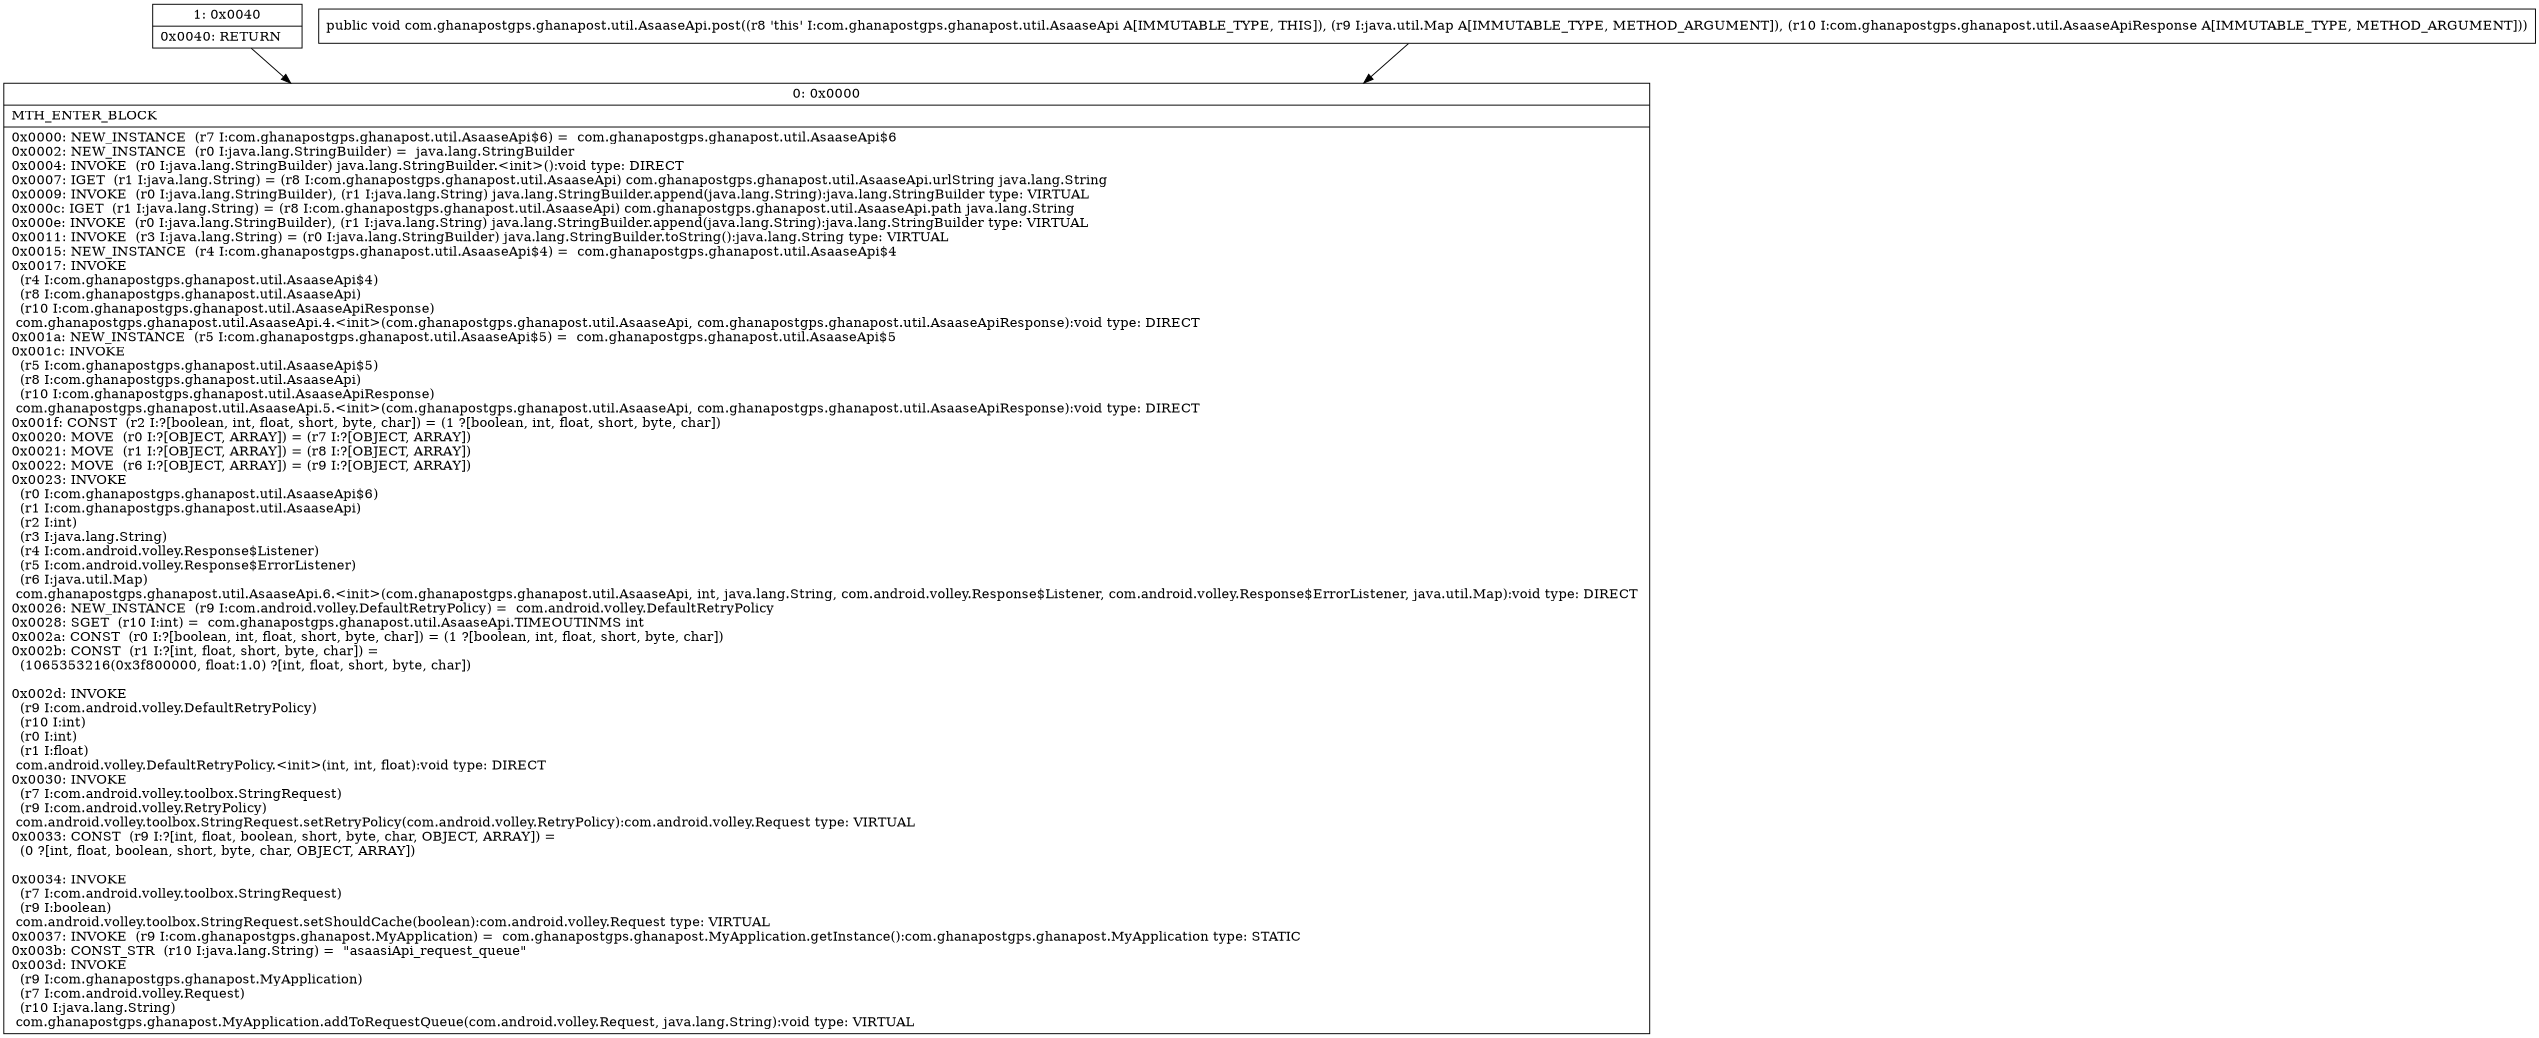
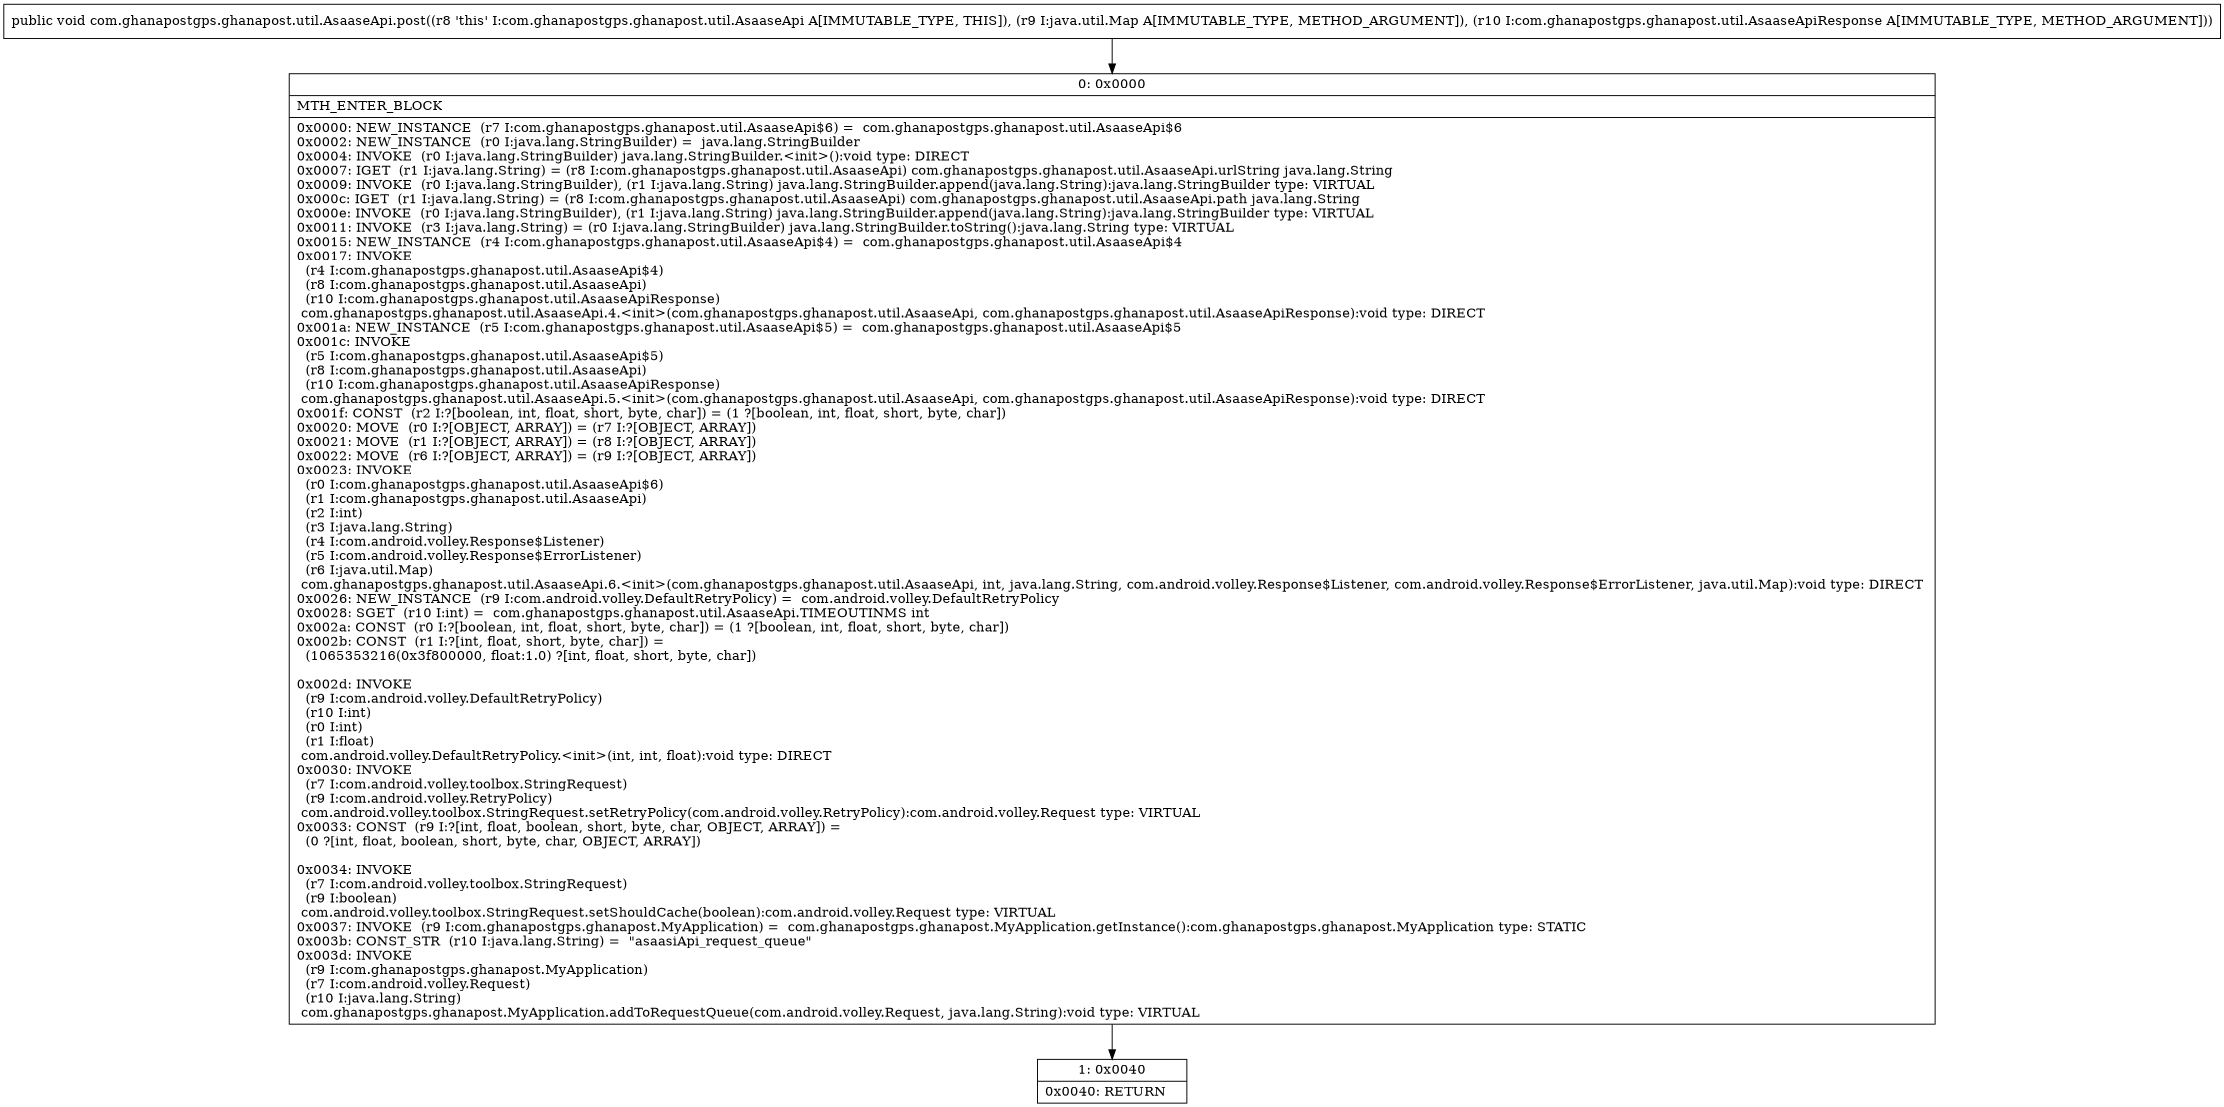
  digraph {
    node [shape=record]
    n1 [label="{0\:\ 0x0000|MTH_ENTER_BLOCK\l|0x0000: NEW_INSTANCE  (r7 I:com.ghanapostgps.ghanapost.util.AsaaseApi$6) =  com.ghanapostgps.ghanapost.util.AsaaseApi$6 \l0x0002: NEW_INSTANCE  (r0 I:java.lang.StringBuilder) =  java.lang.StringBuilder \l0x0004: INVOKE  (r0 I:java.lang.StringBuilder) java.lang.StringBuilder.\<init\>():void type: DIRECT \l0x0007: IGET  (r1 I:java.lang.String) = (r8 I:com.ghanapostgps.ghanapost.util.AsaaseApi) com.ghanapostgps.ghanapost.util.AsaaseApi.urlString java.lang.String \l0x0009: INVOKE  (r0 I:java.lang.StringBuilder), (r1 I:java.lang.String) java.lang.StringBuilder.append(java.lang.String):java.lang.StringBuilder type: VIRTUAL \l0x000c: IGET  (r1 I:java.lang.String) = (r8 I:com.ghanapostgps.ghanapost.util.AsaaseApi) com.ghanapostgps.ghanapost.util.AsaaseApi.path java.lang.String \l0x000e: INVOKE  (r0 I:java.lang.StringBuilder), (r1 I:java.lang.String) java.lang.StringBuilder.append(java.lang.String):java.lang.StringBuilder type: VIRTUAL \l0x0011: INVOKE  (r3 I:java.lang.String) = (r0 I:java.lang.StringBuilder) java.lang.StringBuilder.toString():java.lang.String type: VIRTUAL \l0x0015: NEW_INSTANCE  (r4 I:com.ghanapostgps.ghanapost.util.AsaaseApi$4) =  com.ghanapostgps.ghanapost.util.AsaaseApi$4 \l0x0017: INVOKE  \l  (r4 I:com.ghanapostgps.ghanapost.util.AsaaseApi$4)\l  (r8 I:com.ghanapostgps.ghanapost.util.AsaaseApi)\l  (r10 I:com.ghanapostgps.ghanapost.util.AsaaseApiResponse)\l com.ghanapostgps.ghanapost.util.AsaaseApi.4.\<init\>(com.ghanapostgps.ghanapost.util.AsaaseApi, com.ghanapostgps.ghanapost.util.AsaaseApiResponse):void type: DIRECT \l0x001a: NEW_INSTANCE  (r5 I:com.ghanapostgps.ghanapost.util.AsaaseApi$5) =  com.ghanapostgps.ghanapost.util.AsaaseApi$5 \l0x001c: INVOKE  \l  (r5 I:com.ghanapostgps.ghanapost.util.AsaaseApi$5)\l  (r8 I:com.ghanapostgps.ghanapost.util.AsaaseApi)\l  (r10 I:com.ghanapostgps.ghanapost.util.AsaaseApiResponse)\l com.ghanapostgps.ghanapost.util.AsaaseApi.5.\<init\>(com.ghanapostgps.ghanapost.util.AsaaseApi, com.ghanapostgps.ghanapost.util.AsaaseApiResponse):void type: DIRECT \l0x001f: CONST  (r2 I:?[boolean, int, float, short, byte, char]) = (1 ?[boolean, int, float, short, byte, char]) \l0x0020: MOVE  (r0 I:?[OBJECT, ARRAY]) = (r7 I:?[OBJECT, ARRAY]) \l0x0021: MOVE  (r1 I:?[OBJECT, ARRAY]) = (r8 I:?[OBJECT, ARRAY]) \l0x0022: MOVE  (r6 I:?[OBJECT, ARRAY]) = (r9 I:?[OBJECT, ARRAY]) \l0x0023: INVOKE  \l  (r0 I:com.ghanapostgps.ghanapost.util.AsaaseApi$6)\l  (r1 I:com.ghanapostgps.ghanapost.util.AsaaseApi)\l  (r2 I:int)\l  (r3 I:java.lang.String)\l  (r4 I:com.android.volley.Response$Listener)\l  (r5 I:com.android.volley.Response$ErrorListener)\l  (r6 I:java.util.Map)\l com.ghanapostgps.ghanapost.util.AsaaseApi.6.\<init\>(com.ghanapostgps.ghanapost.util.AsaaseApi, int, java.lang.String, com.android.volley.Response$Listener, com.android.volley.Response$ErrorListener, java.util.Map):void type: DIRECT \l0x0026: NEW_INSTANCE  (r9 I:com.android.volley.DefaultRetryPolicy) =  com.android.volley.DefaultRetryPolicy \l0x0028: SGET  (r10 I:int) =  com.ghanapostgps.ghanapost.util.AsaaseApi.TIMEOUTINMS int \l0x002a: CONST  (r0 I:?[boolean, int, float, short, byte, char]) = (1 ?[boolean, int, float, short, byte, char]) \l0x002b: CONST  (r1 I:?[int, float, short, byte, char]) = \l  (1065353216(0x3f800000, float:1.0) ?[int, float, short, byte, char])\l \l0x002d: INVOKE  \l  (r9 I:com.android.volley.DefaultRetryPolicy)\l  (r10 I:int)\l  (r0 I:int)\l  (r1 I:float)\l com.android.volley.DefaultRetryPolicy.\<init\>(int, int, float):void type: DIRECT \l0x0030: INVOKE  \l  (r7 I:com.android.volley.toolbox.StringRequest)\l  (r9 I:com.android.volley.RetryPolicy)\l com.android.volley.toolbox.StringRequest.setRetryPolicy(com.android.volley.RetryPolicy):com.android.volley.Request type: VIRTUAL \l0x0033: CONST  (r9 I:?[int, float, boolean, short, byte, char, OBJECT, ARRAY]) = \l  (0 ?[int, float, boolean, short, byte, char, OBJECT, ARRAY])\l \l0x0034: INVOKE  \l  (r7 I:com.android.volley.toolbox.StringRequest)\l  (r9 I:boolean)\l com.android.volley.toolbox.StringRequest.setShouldCache(boolean):com.android.volley.Request type: VIRTUAL \l0x0037: INVOKE  (r9 I:com.ghanapostgps.ghanapost.MyApplication) =  com.ghanapostgps.ghanapost.MyApplication.getInstance():com.ghanapostgps.ghanapost.MyApplication type: STATIC \l0x003b: CONST_STR  (r10 I:java.lang.String) =  \"asaasiApi_request_queue\" \l0x003d: INVOKE  \l  (r9 I:com.ghanapostgps.ghanapost.MyApplication)\l  (r7 I:com.android.volley.Request)\l  (r10 I:java.lang.String)\l com.ghanapostgps.ghanapost.MyApplication.addToRequestQueue(com.android.volley.Request, java.lang.String):void type: VIRTUAL \l}"]
    n2 [label="{1\:\ 0x0040|0x0040: RETURN   \l}"]
    n3 [label="{public void com.ghanapostgps.ghanapost.util.AsaaseApi.post((r8 'this' I:com.ghanapostgps.ghanapost.util.AsaaseApi A[IMMUTABLE_TYPE, THIS]), (r9 I:java.util.Map A[IMMUTABLE_TYPE, METHOD_ARGUMENT]), (r10 I:com.ghanapostgps.ghanapost.util.AsaaseApiResponse A[IMMUTABLE_TYPE, METHOD_ARGUMENT])) }"]
-   n2 -> n1
+   n1 -> n2
    n3 -> n1
  }
